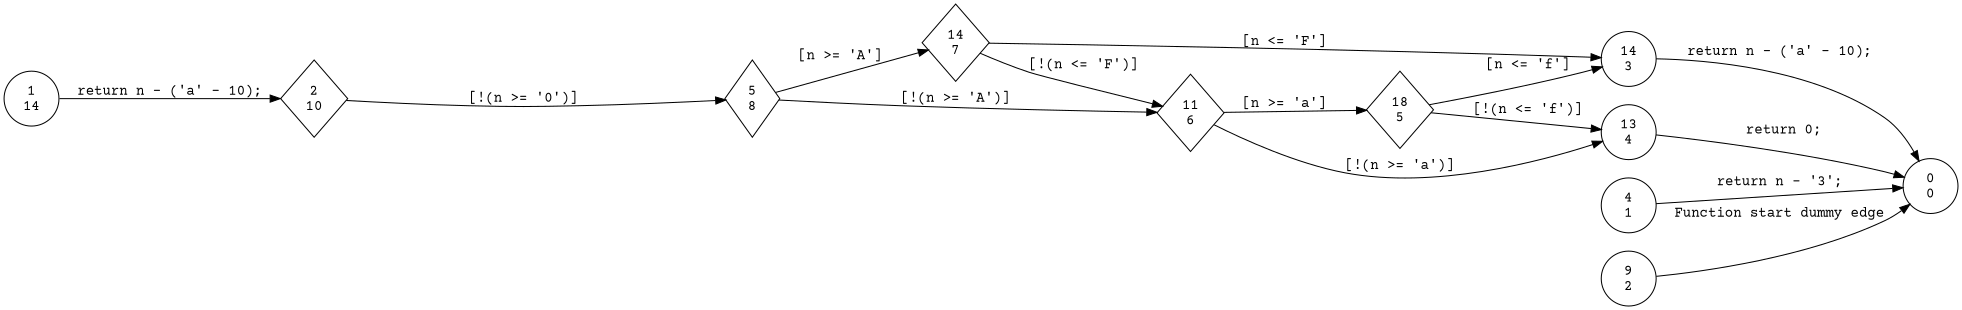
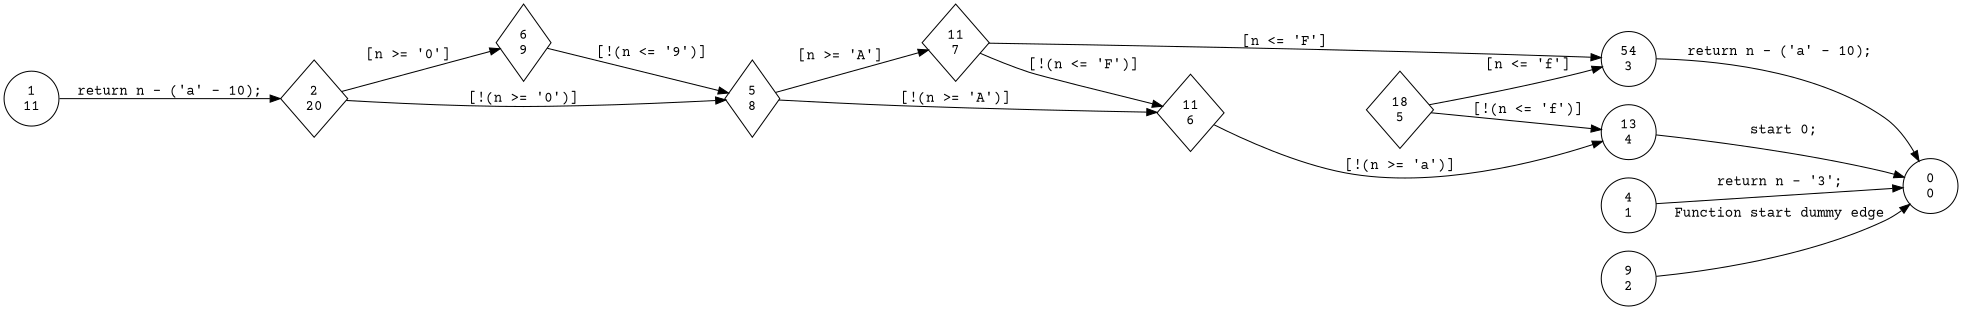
  digraph {
    fontname="Courier Prime"
    rankdir=LR
    node [fontname="Courier Prime" shape=circle]
    edge [fontname="Courier Prime"]
-   n1 [label="1\n14"]
-   n2 [label="2\n10" shape=diamond]
+   n1 [label="1\n11"]
+   n2 [label="2\n20" shape=diamond]
+   n3 [label="6\n9" shape=diamond]
    n4 [label="5\n8" shape=diamond]
-   n5 [label="14\n7" shape=diamond]
+   n5 [label="11\n7" shape=diamond]
    n6 [label="11\n6" shape=diamond]
    n7 [label="4\n1"]
    n8 [label="0\n0"]
-   n9 [label="14\n3"]
+   n9 [label="54\n3"]
    n10 [label="18\n5" shape=diamond]
    n11 [label="13\n4"]
    n12 [label="9\n2"]
    n1 -> n2 [label="return n - ('a' - 10);"]
+   n2 -> n3 [label="[n >= '0']"]
    n2 -> n4 [label="[!(n >= '0')]"]
+   n3 -> n4 [label="[!(n <= '9')]"]
    n4 -> n5 [label="[n >= 'A']"]
    n4 -> n6 [label="[!(n >= 'A')]"]
    n5 -> n6 [label="[!(n <= 'F')]"]
    n5 -> n9 [label="[n <= 'F']"]
-   n6 -> n10 [label="[n >= 'a']"]
    n6 -> n11 [label="[!(n >= 'a')]"]
    n7 -> n8 [label="return n - '3';"]
    n9 -> n8 [label="return n - ('a' - 10);"]
    n10 -> n9 [label="[n <= 'f']"]
    n10 -> n11 [label="[!(n <= 'f')]"]
-   n11 -> n8 [label=" return 0;"]
+   n11 -> n8 [label=" start 0;"]
    n12 -> n8 [label="Function start dummy edge"]
  }
